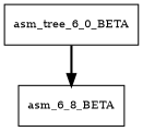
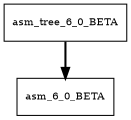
  digraph {
    node [fontsize=10.0 shape=box]
    asm_tree_6_0_BETA
-   asm_6_0_BETA [label=asm_6_8_BETA]
+   asm_6_0_BETA
    asm_tree_6_0_BETA -> asm_6_0_BETA [style=bold]
  }
